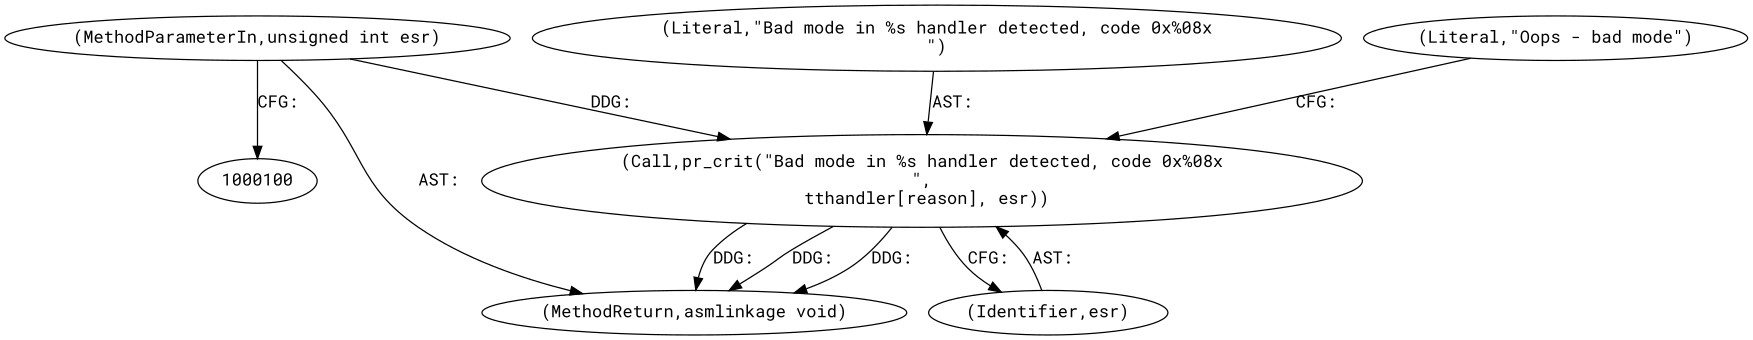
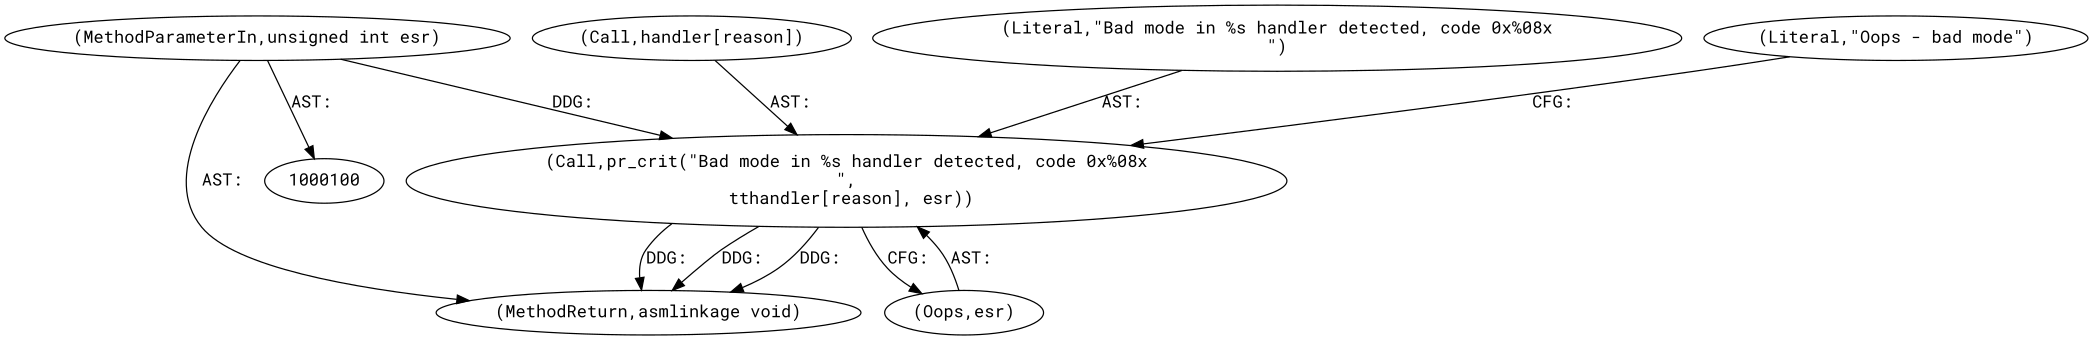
  digraph {
    fontname="Roboto Mono"
    node [fontname="Roboto Mono"]
    edge [fontname="Roboto Mono"]
    n1 [label="(Call,pr_crit(\"Bad mode in %s handler detected, code 0x%08x\n\",\n \t\thandler[reason], esr))"]
    n2 [label="(MethodReturn,asmlinkage void)"]
-   n3 [label="(Identifier,esr)"]
+   n3 [label="(Oops,esr)"]
    n4 [label="(MethodParameterIn,unsigned int esr)"]
    1000100
+   n6 [label="(Call,handler[reason])"]
    n7 [label="(Literal,\"Bad mode in %s handler detected, code 0x%08x\n\")"]
    n8 [label="(Literal,\"Oops - bad mode\")"]
    n1 -> n2 [label="DDG: "]
    n1 -> n2 [label="DDG: "]
    n1 -> n2 [label="DDG: "]
    n1 -> n3 [label="CFG: "]
    n3 -> n1 [label="AST: "]
    n4 -> n1 [label="DDG: "]
    n4 -> n2 [label="AST: "]
-   n4 -> 1000100 [label="CFG: "]
+   n4 -> 1000100 [label="AST: "]
+   n6 -> n1 [label="AST: "]
    n7 -> n1 [label="AST: "]
    n8 -> n1 [label="CFG: "]
  }
